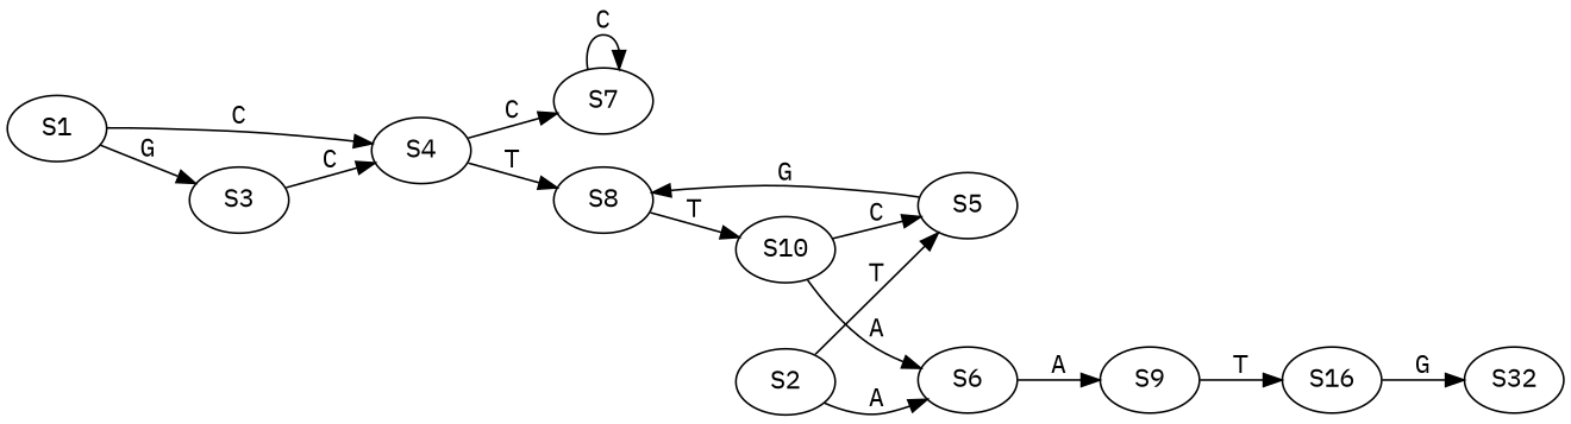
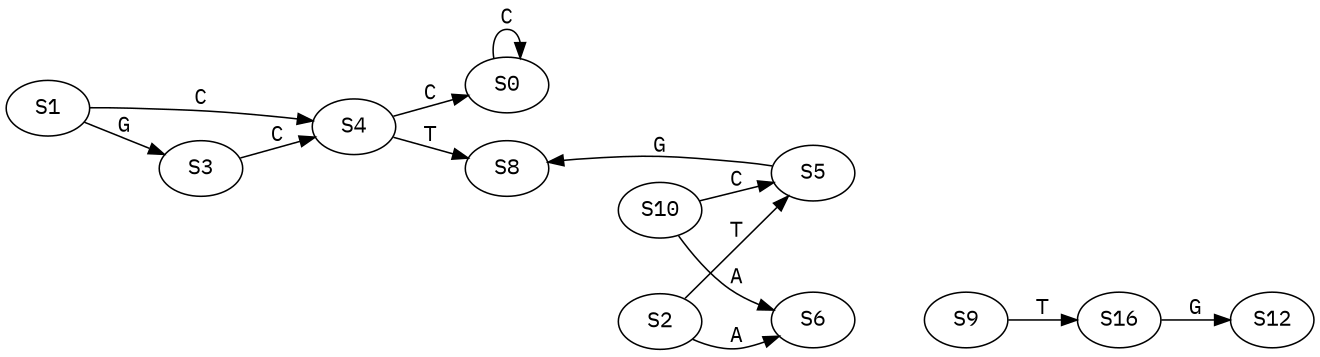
  strict digraph {
    fontname="IBM Plex Mono"
    rankdir=LR
    node [fontname="IBM Plex Mono"]
    edge [fontname="IBM Plex Mono"]
    S1
    S3
    S4
    S2
    S5
    S6
-   S7
+   S7 [label=S0]
    S8
    S9
    S10
    n11 [label=S16]
-   S12 [label=S32]
+   S12
    S1 -> S3 [label=G]
    S1 -> S4 [label=C]
    S3 -> S4 [label=C]
    S4 -> S7 [label=C]
    S4 -> S8 [label=T]
    S2 -> S5 [label=T]
    S2 -> S6 [label=A]
    S5 -> S8 [label=G]
-   S6 -> S9 [label=A]
    S7 -> S7 [label=C]
-   S8 -> S10 [label=T]
    S9 -> n11 [label=T]
    S10 -> S5 [label=C]
    S10 -> S6 [label=A]
    n11 -> S12 [label=G]
  }
